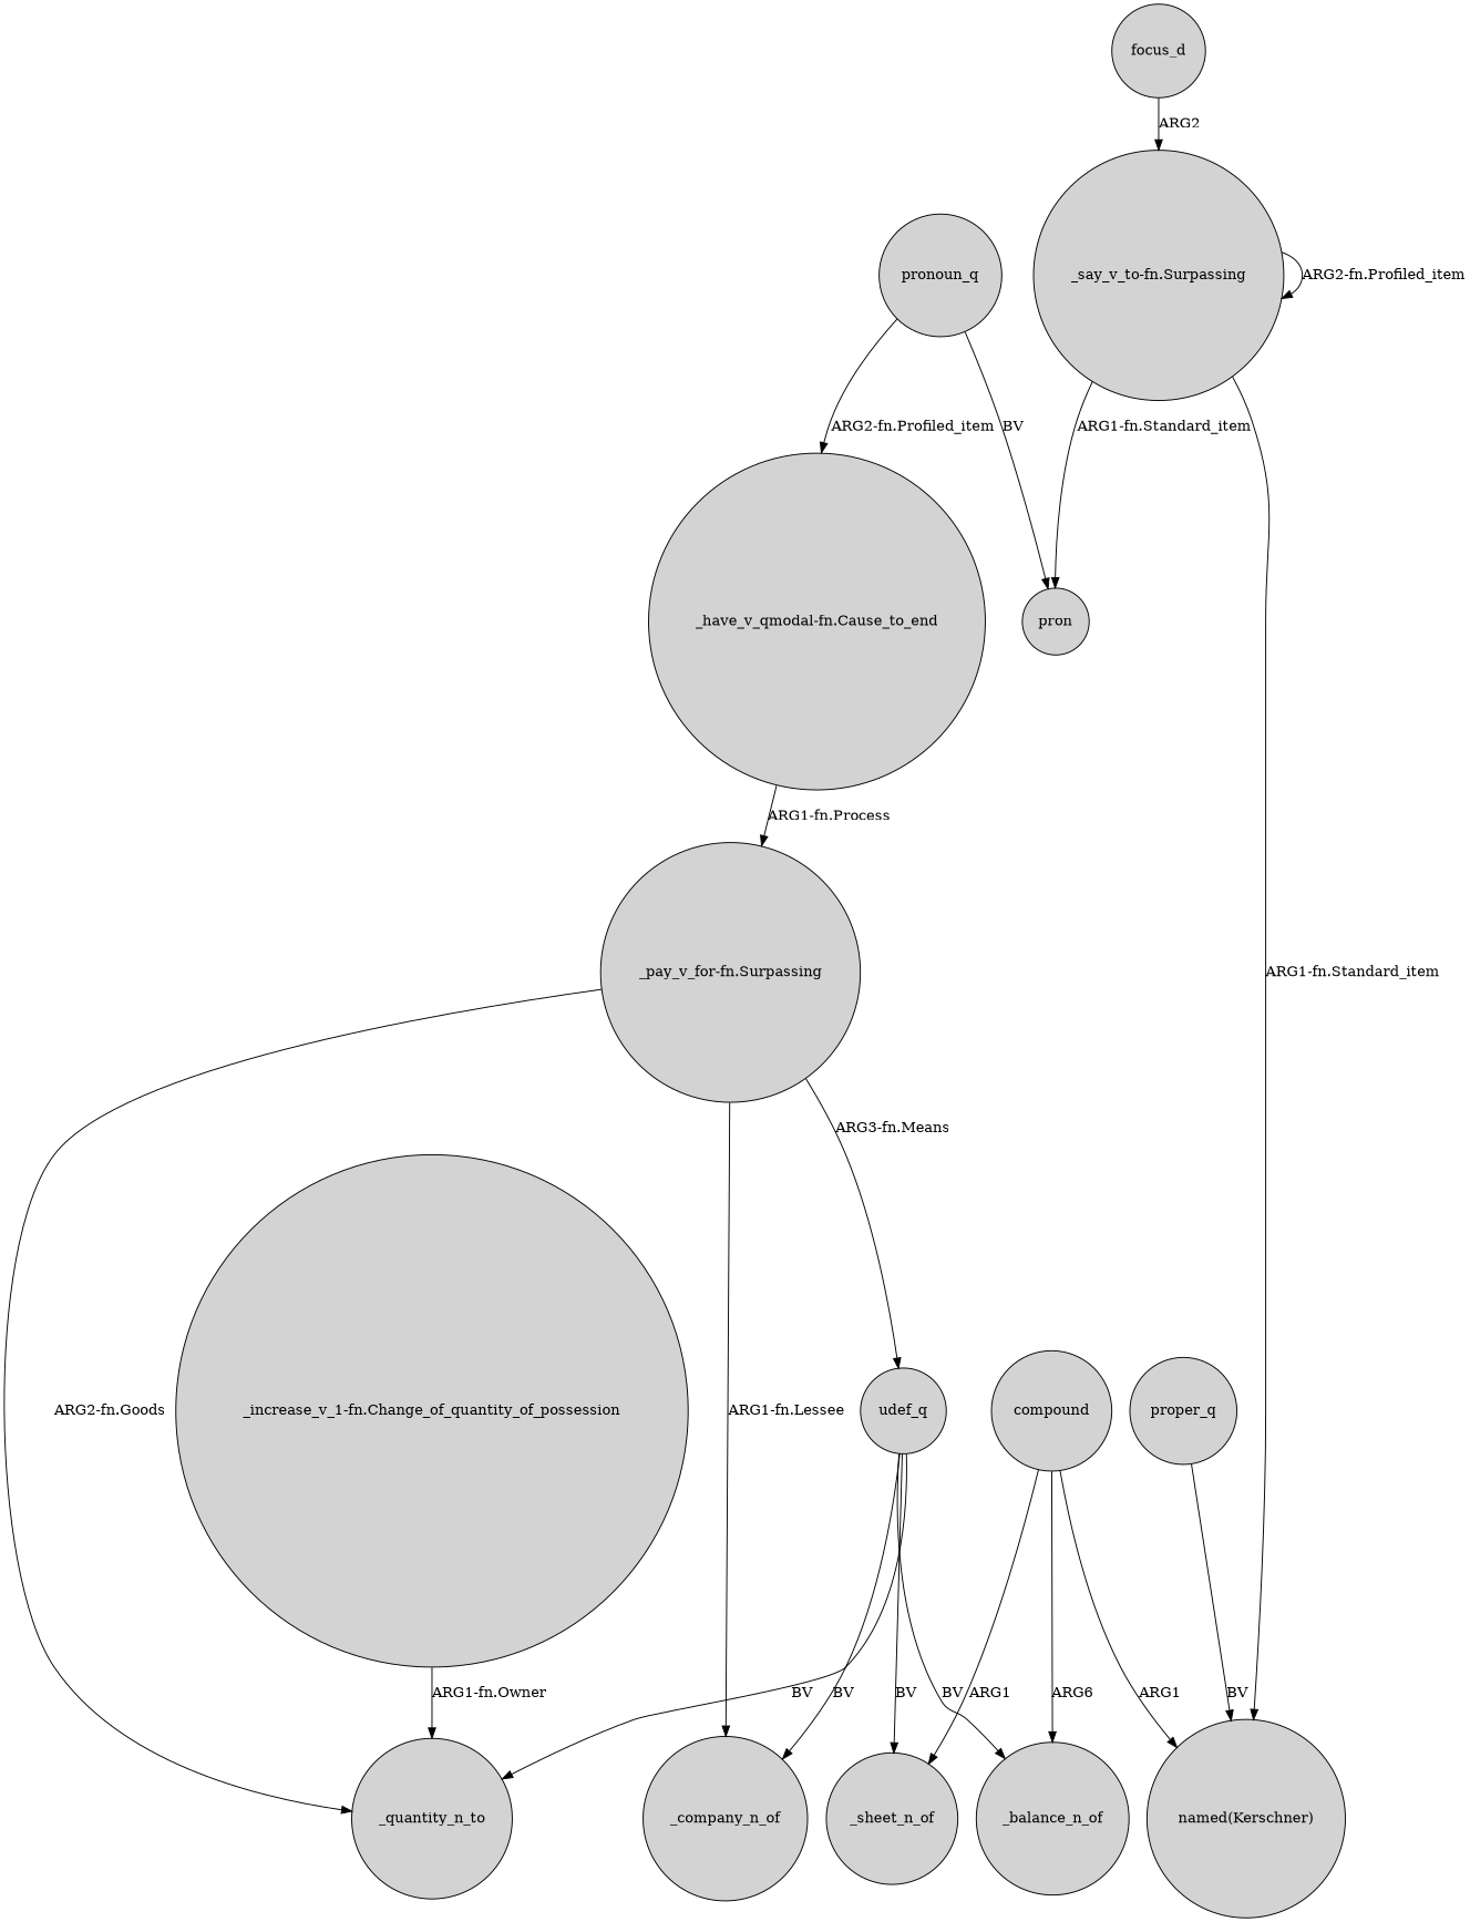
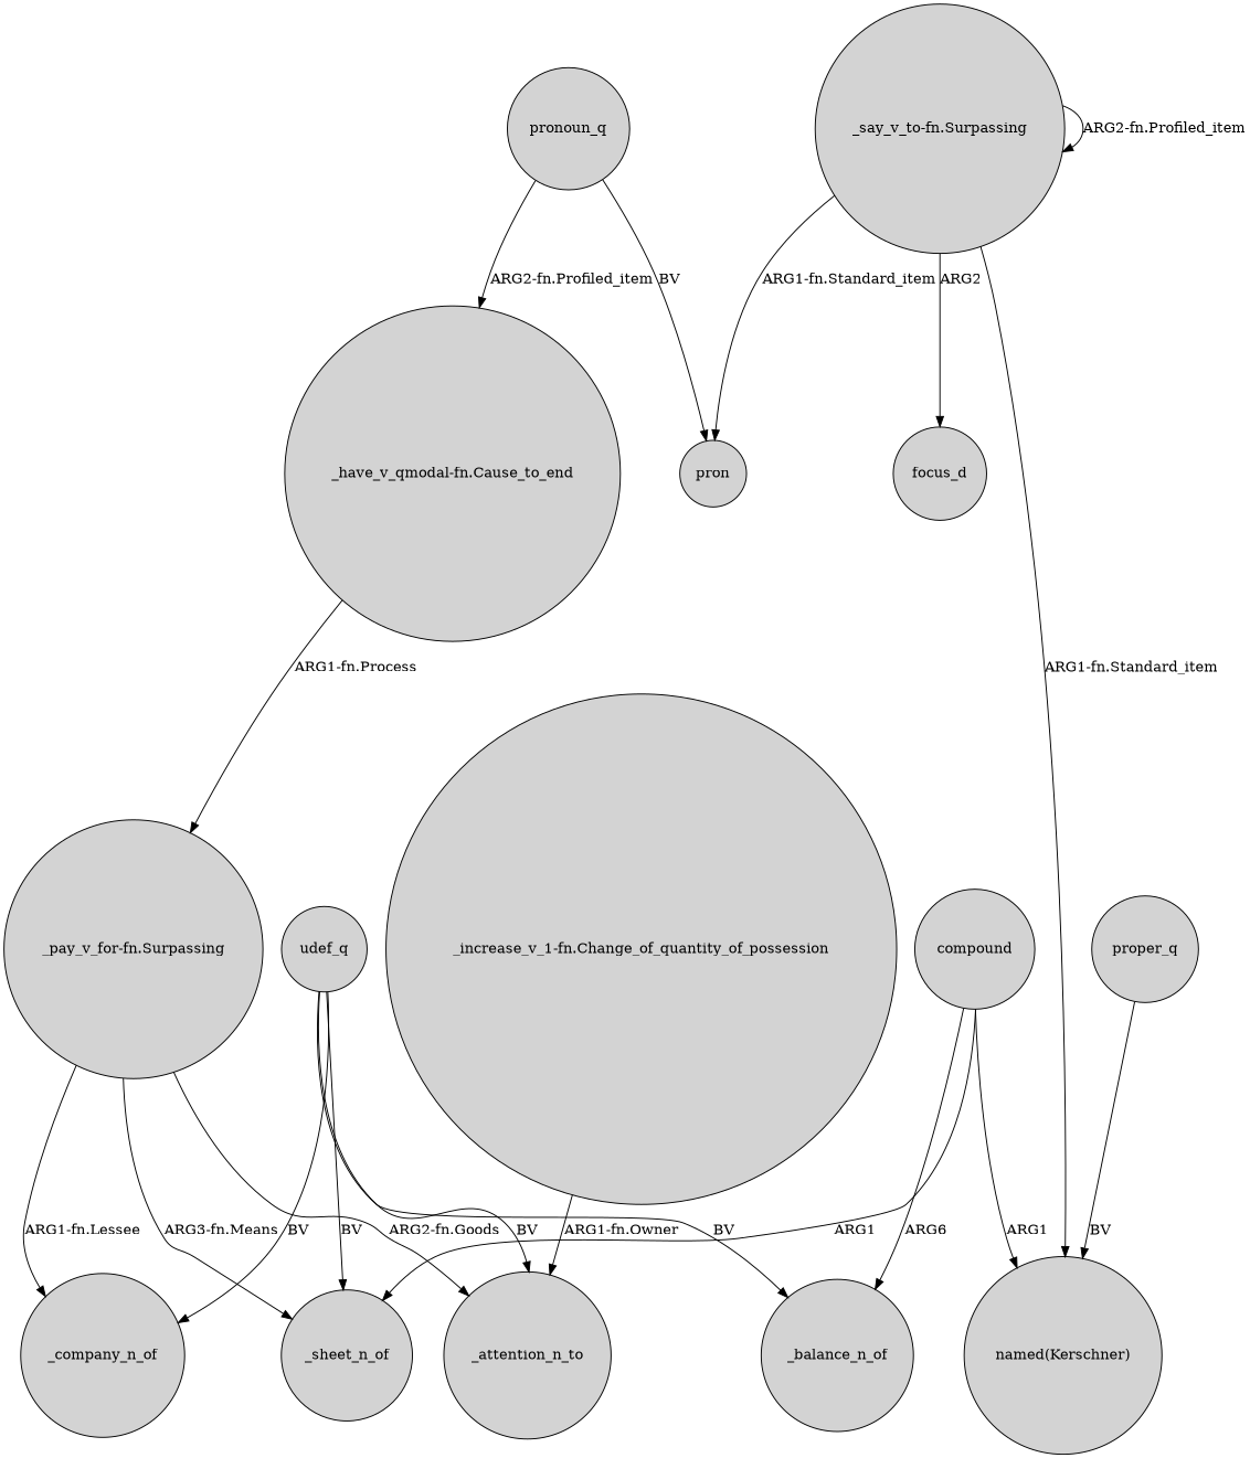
  digraph {
    node [shape=circle style=filled]
    compound
    _sheet_n_of
    _balance_n_of
    "named(Kerschner)"
    n5 [label="_pay_v_for-fn.Surpassing"]
-   _attention_n_to [label=_quantity_n_to]
+   _attention_n_to
    _company_n_of
    "_have_v_qmodal-fn.Cause_to_end"
    "_say_v_to-fn.Surpassing"
    pron
    focus_d
    udef_q
    pronoun_q
    proper_q
    "_increase_v_1-fn.Change_of_quantity_of_possession"
    compound -> _sheet_n_of [label=ARG1]
    compound -> _balance_n_of [label=ARG6]
    compound -> "named(Kerschner)" [label=ARG1]
-   n5 -> udef_q [label="ARG3-fn.Means"]
+   n5 -> _sheet_n_of [label="ARG3-fn.Means"]
    n5 -> _attention_n_to [label="ARG2-fn.Goods"]
    n5 -> _company_n_of [label="ARG1-fn.Lessee"]
    "_have_v_qmodal-fn.Cause_to_end" -> n5 [label="ARG1-fn.Process"]
    "_say_v_to-fn.Surpassing" -> "named(Kerschner)" [label="ARG1-fn.Standard_item"]
    "_say_v_to-fn.Surpassing" -> "_say_v_to-fn.Surpassing" [label="ARG2-fn.Profiled_item"]
    "_say_v_to-fn.Surpassing" -> pron [label="ARG1-fn.Standard_item"]
-   focus_d -> "_say_v_to-fn.Surpassing" [label=ARG2]
+   "_say_v_to-fn.Surpassing" -> focus_d [label=ARG2]
    udef_q -> _sheet_n_of [label=BV]
    udef_q -> _balance_n_of [label=BV]
    udef_q -> _attention_n_to [label=BV]
    udef_q -> _company_n_of [label=BV]
    pronoun_q -> "_have_v_qmodal-fn.Cause_to_end" [label="ARG2-fn.Profiled_item"]
    pronoun_q -> pron [label=BV]
    proper_q -> "named(Kerschner)" [label=BV]
    "_increase_v_1-fn.Change_of_quantity_of_possession" -> _attention_n_to [label="ARG1-fn.Owner"]
  }
